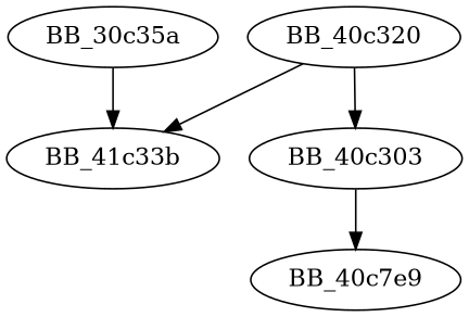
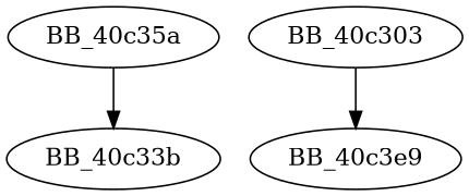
  digraph {
-   BB_40c320
-   BB_40c33b [label=BB_41c33b]
+   BB_40c33b
    n3 [label=BB_40c303]
-   BB_40c3e9 [label=BB_40c7e9]
-   BB_40c35a [label=BB_30c35a]
-   BB_40c320 -> BB_40c33b
-   BB_40c320 -> n3
+   BB_40c3e9
+   BB_40c35a
    n3 -> BB_40c3e9
    BB_40c35a -> BB_40c33b
  }
